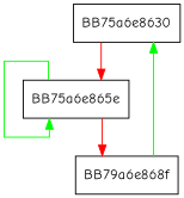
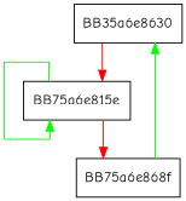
  digraph {
    fontname="Comic Neue"
    splines=ortho
    node [fontname="Comic Neue" shape=box]
    edge [color=red fontname="Comic Neue"]
-   BB75a6e8630
-   BB75a6e865e
-   BB75a6e868f [label=BB79a6e868f]
+   BB75a6e8630 [label=BB35a6e8630]
+   BB75a6e865e [label=BB75a6e815e]
+   BB75a6e868f
    BB75a6e8630 -> BB75a6e865e
    BB75a6e865e -> BB75a6e865e [color=green]
    BB75a6e865e -> BB75a6e868f
    BB75a6e868f -> BB75a6e8630 [color=green]
  }
